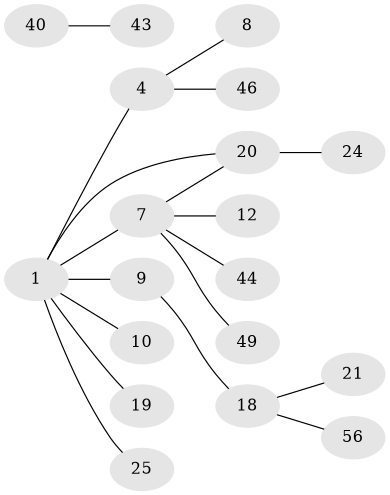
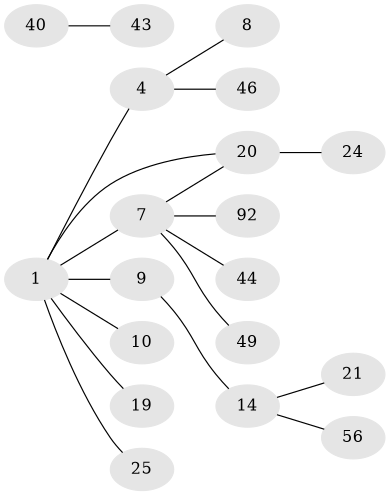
  graph {
    rankdir=LR
    node [color=gray90 style=filled]
    1 [super="+18+3+29+13+2"]
    4 [super="+36+57+60+69+32+22"]
    7
    9
    10 [super="+15+30"]
    19 [super="+73"]
    20 [super="+55+38+45"]
    25 [super="+34+48+66+63+65+71"]
    8
    46
-   12 [super="+23"]
+   12 [super="+23" label=92]
    44
    49
-   14 [label=18]
+   14
    24
    40
    43
    21 [super="+59+28"]
    56
    1 -- 4
    1 -- 7 [weight=2]
    1 -- 9
    1 -- 10
    1 -- 19
    1 -- 20
    1 -- 25 [weight=2]
    4 -- 8
    4 -- 46
    7 -- 20
    7 -- 12
    7 -- 44
    7 -- 49
    9 -- 14
    20 -- 24
    14 -- 21
    14 -- 56
    40 -- 43
  }
